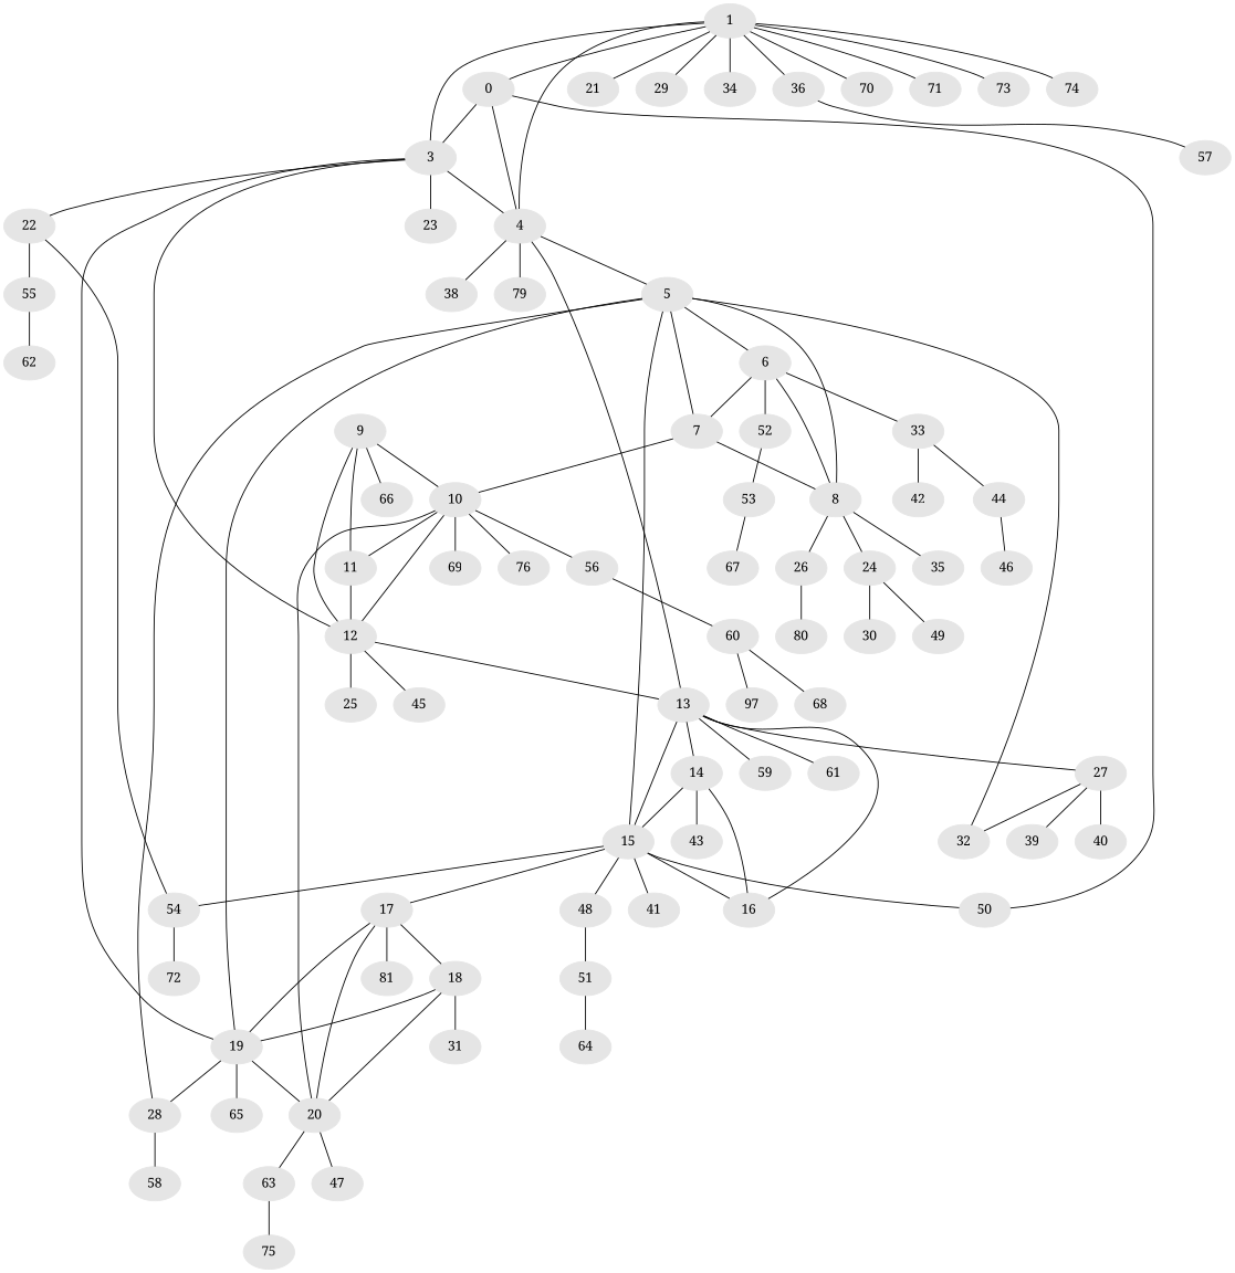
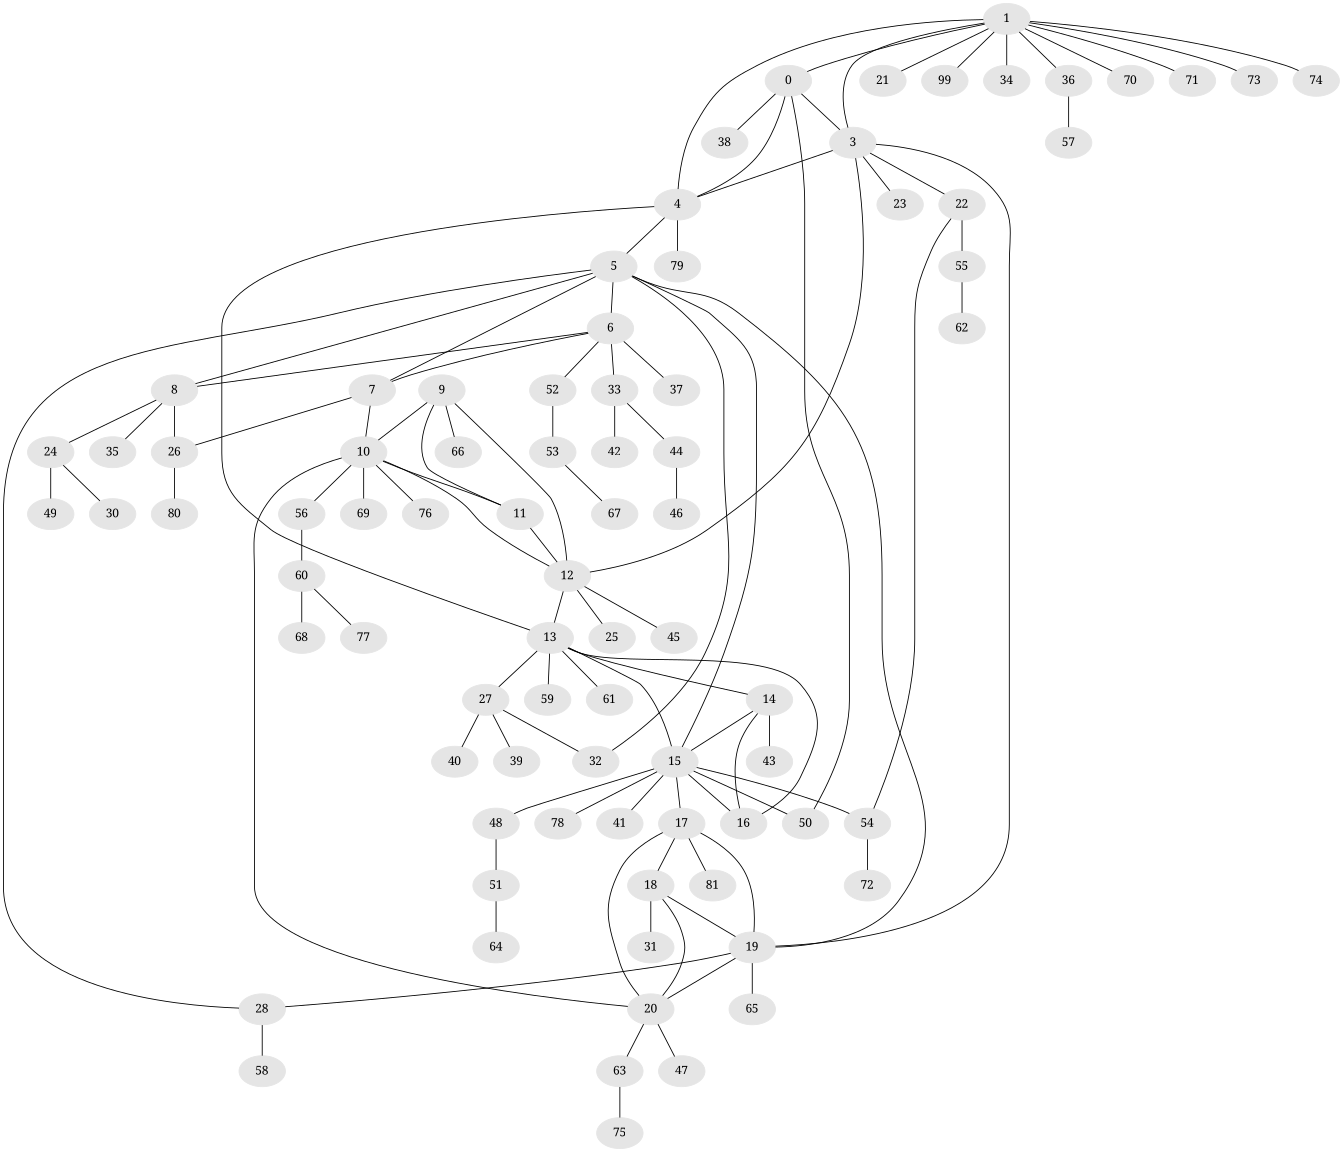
  graph {
    fontname="Noto Serif"
    node [color=gray90 fontname="Noto Serif" style=filled]
    edge [fontname="Noto Serif"]
    n1 [label=0]
    1
    3
    4
    21
-   29
+   29 [label=99]
    34
    36
    70
    71
    73
    74
    38
    50
    12
    19
    22
    23
    5
    13
    79
    57
    25
    45
    28
    20
    65
    54
    55
    6
    7
    8
    15
    32
    14
    16
    27
    59
    61
    33
+   37
    52
    10
    24
    26
    35
+   78
    17
    41
    48
    58
    42
    44
    53
    11
    56
    69
    76
    30
    49
    80
    9
    66
    47
    63
    60
    43
    39
    40
    18
    81
    51
    72
    31
    75
    62
    46
    64
    67
    68
-   77 [label=97]
+   77
    n1 -- 3
    n1 -- 4
-   4 -- 38
+   n1 -- 38
    n1 -- 50
    1 -- n1
    1 -- 3
    1 -- 4
    1 -- 21
    1 -- 29
    1 -- 34
    1 -- 36
    1 -- 70
    1 -- 71
    1 -- 73
    1 -- 74
    3 -- 4
    3 -- 12
    3 -- 19
    3 -- 22
    3 -- 23
    4 -- 5
    4 -- 13
    4 -- 79
    36 -- 57
    12 -- 13
    12 -- 25
    12 -- 45
    19 -- 28
    19 -- 20
    19 -- 65
    22 -- 54
    22 -- 55
    5 -- 19
    5 -- 28
    5 -- 6
    5 -- 7
    5 -- 8
    5 -- 15
    5 -- 32
    13 -- 15
    13 -- 14
    13 -- 16
    13 -- 27
    13 -- 59
    13 -- 61
    28 -- 58
    20 -- 47
    20 -- 63
    54 -- 72
    55 -- 62
    6 -- 7
    6 -- 8
    6 -- 33
+   6 -- 37
    6 -- 52
-   7 -- 8
+   7 -- 26
    7 -- 10
    8 -- 24
    8 -- 26
    8 -- 35
    15 -- 50
    15 -- 54
    15 -- 16
+   15 -- 78
    15 -- 17
    15 -- 41
    15 -- 48
    14 -- 15
    14 -- 16
    14 -- 43
    27 -- 32
    27 -- 39
    27 -- 40
    33 -- 42
    33 -- 44
    52 -- 53
    10 -- 12
    10 -- 20
    10 -- 11
    10 -- 56
    10 -- 69
    10 -- 76
    24 -- 30
    24 -- 49
    26 -- 80
    17 -- 19
    17 -- 20
    17 -- 18
    17 -- 81
    48 -- 51
    44 -- 46
    53 -- 67
    11 -- 12
    56 -- 60
    9 -- 12
    9 -- 10
    9 -- 11
    9 -- 66
    63 -- 75
    60 -- 68
    60 -- 77
    18 -- 19
    18 -- 20
    18 -- 31
    51 -- 64
  }
